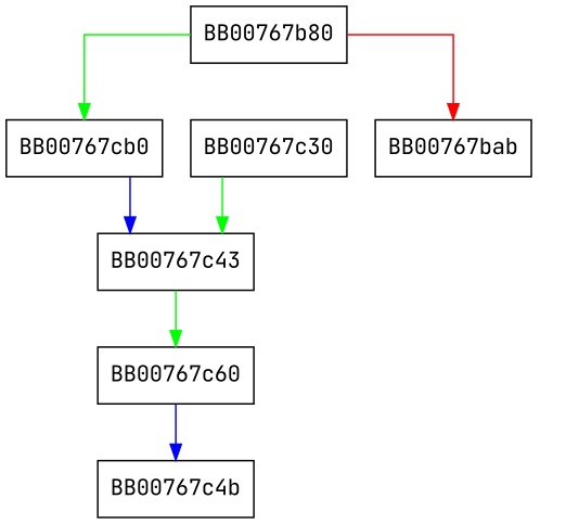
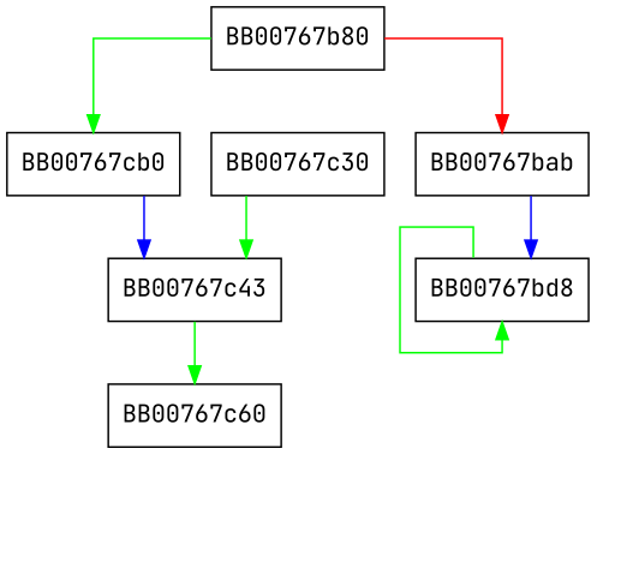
  digraph {
    fontname="JetBrains Mono"
    splines=ortho
    node [fontname="JetBrains Mono" shape=box]
    edge [color=green fontname="JetBrains Mono"]
    BB00767b80
    BB00767cb0
    BB00767bab
    BB00767c43
+   BB00767bd8
    BB00767c60
    BB00767c30
-   BB00767c4b
    BB00767b80 -> BB00767cb0
    BB00767b80 -> BB00767bab [color=red]
    BB00767cb0 -> BB00767c43 [color=blue]
+   BB00767bab -> BB00767bd8 [color=blue]
    BB00767c43 -> BB00767c60
-   BB00767c60 -> BB00767c4b [color=blue]
+   BB00767bd8 -> BB00767bd8
    BB00767c30 -> BB00767c43
  }
